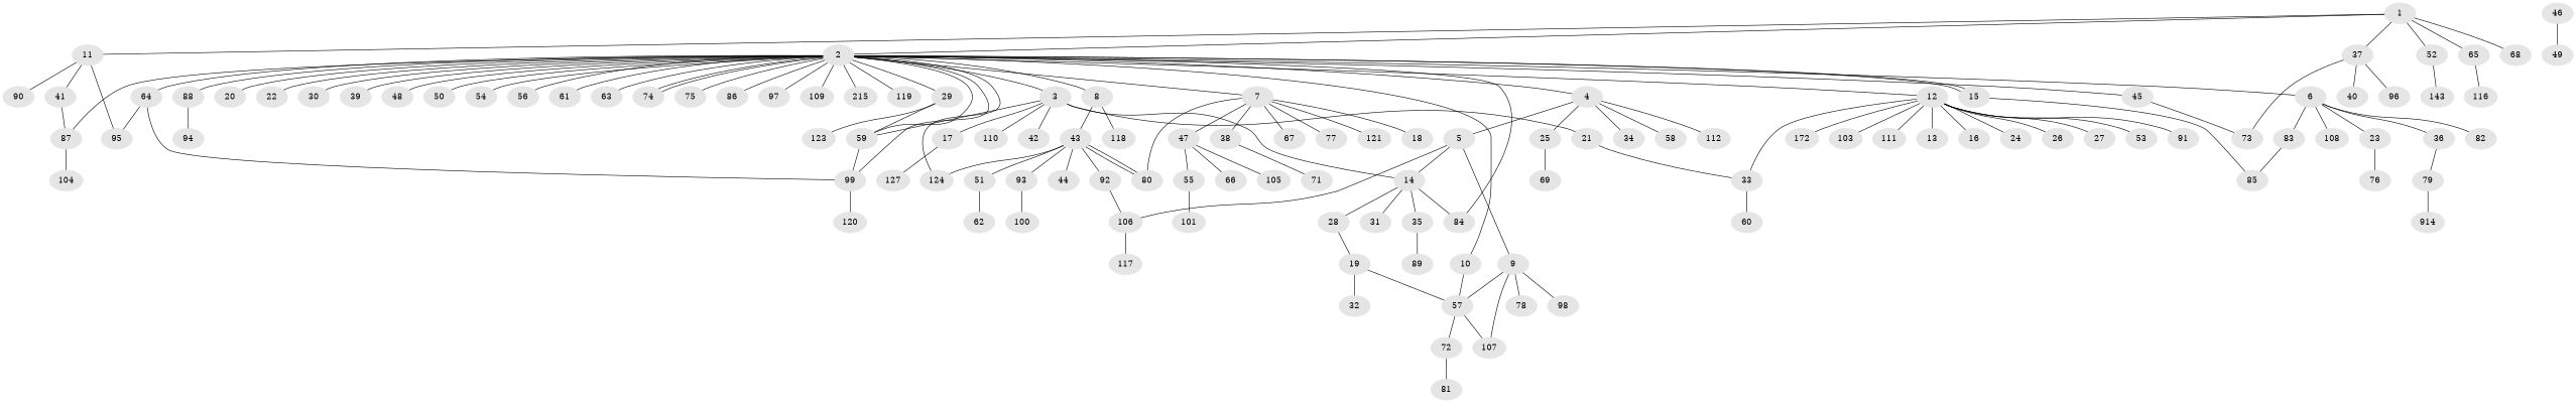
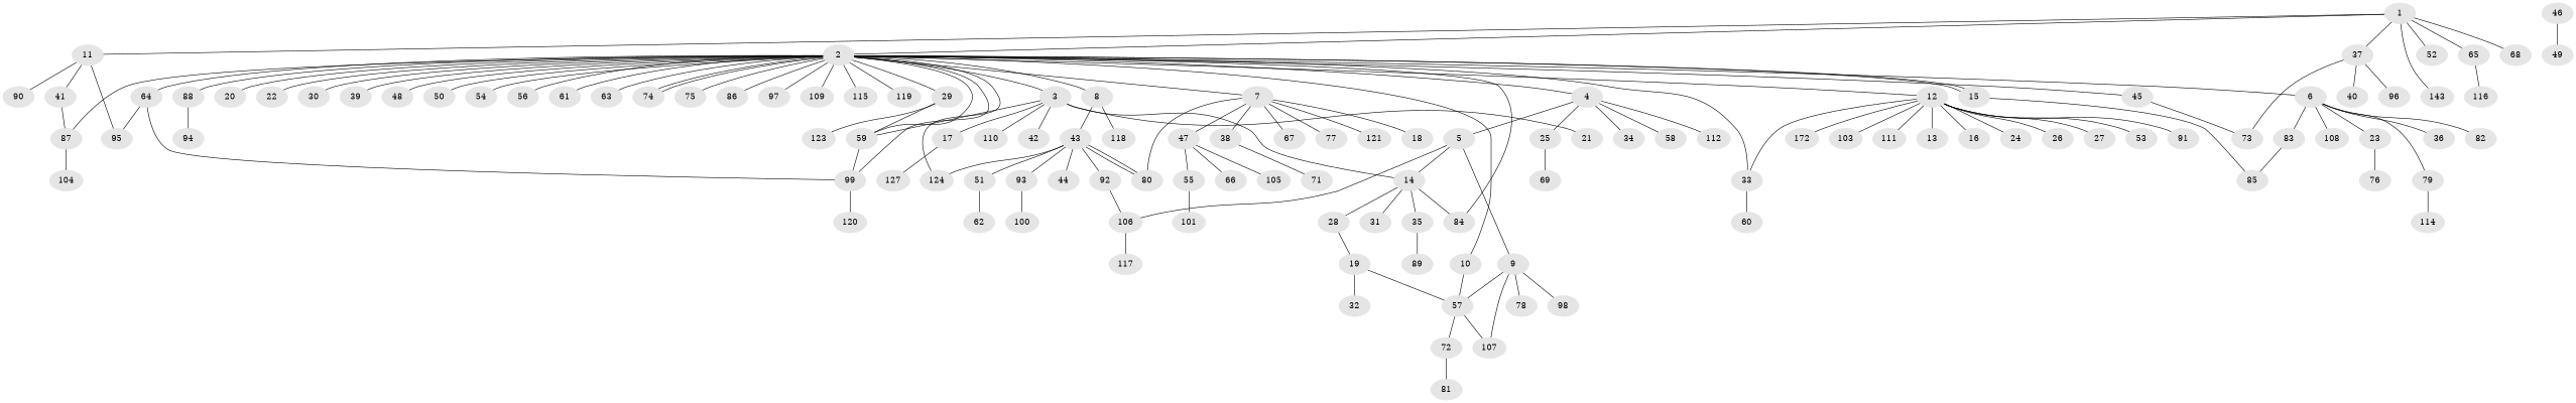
  graph {
    node [color=gray90 style=filled]
    1
    2
    11
    37
    52
    65
    68
    n8 [label=143]
    3
    4
    6
    7
    8
    10
    12
    15
    20
    22
    29
    30
    33
    39
    45
    48
    50
    54
    56
    59
    61
    63
    64
    74
    75
    84
    86
    87
    88
    97
    99
    109
-   115 [label=215]
+   115
    119
    124
    41
    90
    95
    40
    73
    96
    116
    42
    14
    17
    21
    110
    5
    25
    34
    58
    112
    23
    36
    79
    82
    83
    108
    80
    18
    38
    47
    67
    77
    121
    43
    118
    57
    13
    16
    24
    26
    27
    53
    91
    n84 [label=172]
    103
    111
    85
    123
    60
    104
    94
    120
    28
    31
    35
    n96 [label=127]
    9
    106
    69
    46
    49
    78
    98
    107
    117
    76
-   114 [label=914]
+   114
    71
    55
    66
    105
    44
    51
    92
    93
    72
    19
    32
    89
    62
    100
    101
    81
    1 -- 2
    1 -- 11
    1 -- 37
    1 -- 52
    1 -- 65
    1 -- 68
-   52 -- n8
+   1 -- n8
    2 -- 3
    2 -- 4
    2 -- 6
    2 -- 7
    2 -- 8
    2 -- 10
    2 -- 12
    2 -- 15
    2 -- 15
    2 -- 20
    2 -- 22
    2 -- 29
    2 -- 30
-   21 -- 33
+   2 -- 33
    2 -- 39
    2 -- 45
    2 -- 48
    2 -- 50
    2 -- 54
    2 -- 56
    2 -- 59
    2 -- 61
    2 -- 63
    2 -- 64
    2 -- 74
    2 -- 74
    2 -- 75
    2 -- 84
    2 -- 86
    2 -- 87
    2 -- 88
    2 -- 97
    2 -- 99
    2 -- 109
    2 -- 115
    2 -- 119
    2 -- 124
    11 -- 41
    11 -- 90
    11 -- 95
    37 -- 40
    37 -- 73
    37 -- 96
    65 -- 116
    3 -- 59
    3 -- 42
    3 -- 14
    3 -- 17
    3 -- 21
    3 -- 110
    4 -- 5
    4 -- 25
    4 -- 34
    4 -- 58
    4 -- 112
    6 -- 23
    6 -- 36
-   36 -- 79
+   6 -- 79
    6 -- 82
    6 -- 83
    6 -- 108
    7 -- 80
    7 -- 18
    7 -- 38
    7 -- 47
    7 -- 67
    7 -- 77
    7 -- 121
    8 -- 43
    8 -- 118
    10 -- 57
    12 -- 33
    12 -- 13
    12 -- 16
    12 -- 24
    12 -- 26
    12 -- 27
    12 -- 53
    12 -- 91
    12 -- n84
    12 -- 103
    12 -- 111
    15 -- 85
    29 -- 59
    29 -- 123
    33 -- 60
    45 -- 73
    59 -- 99
    64 -- 99
    64 -- 95
    87 -- 104
    88 -- 94
    99 -- 120
    41 -- 87
    14 -- 84
    14 -- 28
    14 -- 31
    14 -- 35
    17 -- n96
    5 -- 14
    5 -- 9
    5 -- 106
    25 -- 69
    23 -- 76
    79 -- 114
    83 -- 85
    38 -- 71
    47 -- 55
    47 -- 66
    47 -- 105
    43 -- 124
    43 -- 80
    43 -- 80
    43 -- 44
    43 -- 51
    43 -- 92
    43 -- 93
    57 -- 107
    57 -- 72
    28 -- 19
    35 -- 89
    9 -- 57
    9 -- 78
    9 -- 98
    9 -- 107
    106 -- 117
    46 -- 49
    55 -- 101
    51 -- 62
    92 -- 106
    93 -- 100
    72 -- 81
    19 -- 57
    19 -- 32
  }
